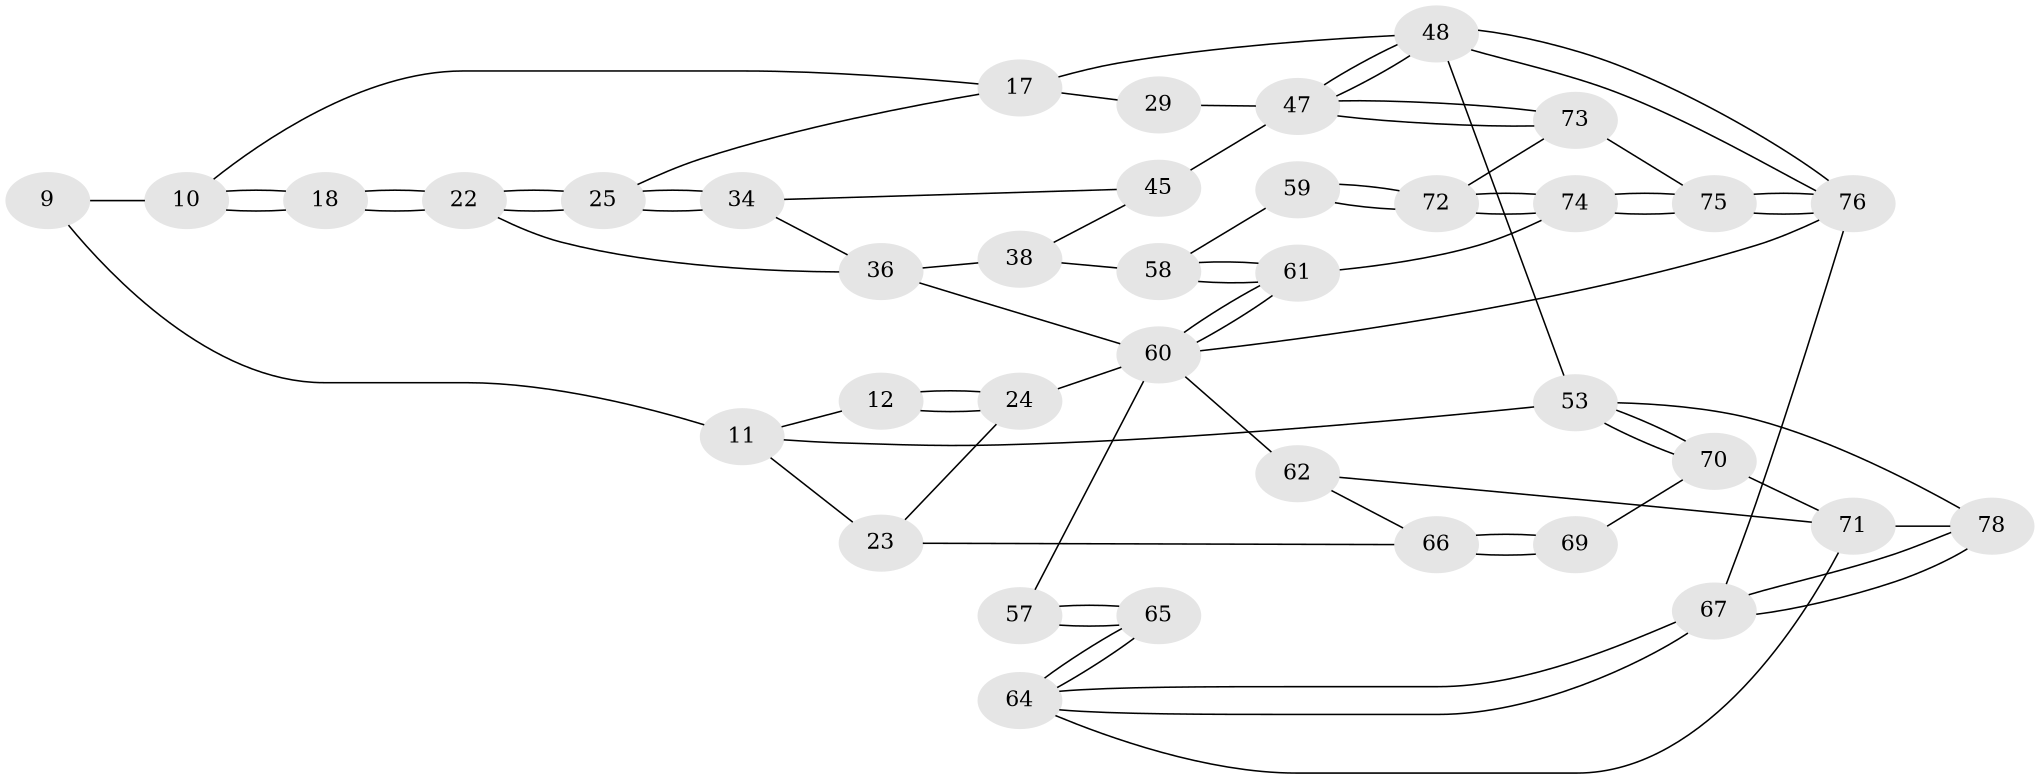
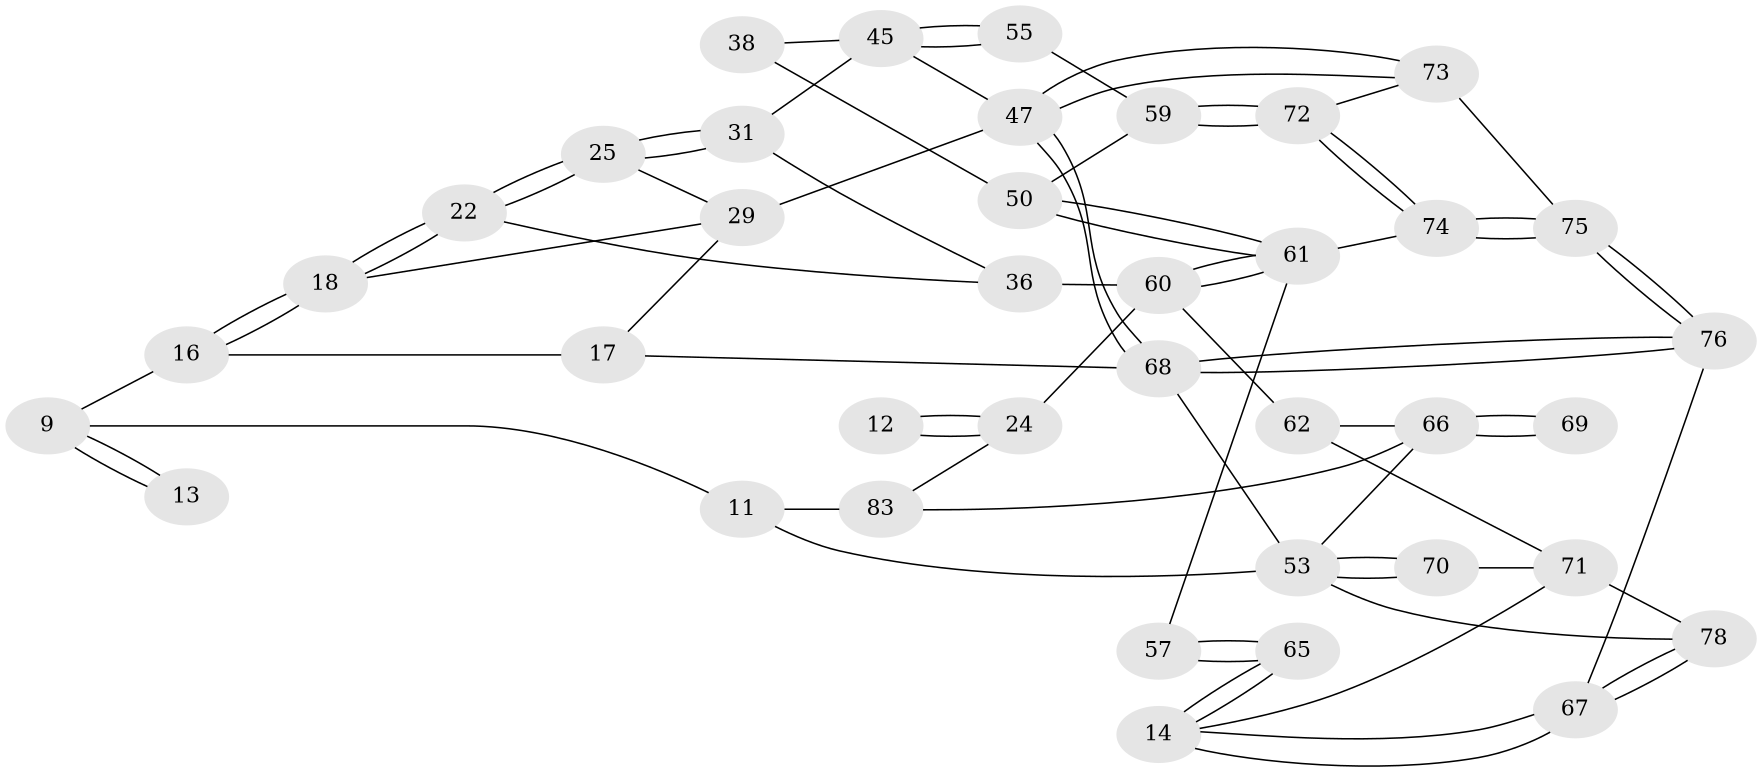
  graph {
    rankdir=LR
    node [color=gray90 style=filled]
    9 [super="+2"]
-   10 [super="+7"]
+   10 [super="+7" label=16]
    11 [super="+3"]
+   13
    17 [super="+16"]
    18
    12
-   23 [super="+14"]
+   23 [super="+14" label=83]
    53 [super="+52+51"]
    29 [super="+26"]
-   48 [super="+5"]
+   48 [super="+5" label=68]
    22
    24
    66 [super="+32+54"]
    70
    78 [super="+77"]
    60 [super="+50+49+46+40"]
    36 [super="+35+28+20+33"]
    38 [super="+37"]
    47 [super="+44"]
    76 [super="+68"]
    25
-   34
+   34 [label=31]
    69
    61
    62 [super="+39"]
    45 [super="+43"]
    73
-   58
+   55
+   58 [label=50]
    59
    75
    71 [super="+63"]
    72
    57 [super="+56"]
    65
    74
-   64
+   64 [label=14]
    67
    9 -- 10 [weight=2]
    9 -- 11
+   9 -- 13
+   9 -- 13
    10 -- 17
    10 -- 18
    10 -- 18
-   11 -- 12
    11 -- 23
    11 -- 53
    17 -- 29 [weight=2]
    17 -- 48 [weight=2]
+   18 -- 29
    18 -- 22
    18 -- 22
    12 -- 24
    12 -- 24
    23 -- 24
    23 -- 66 [weight=2]
+   53 -- 66 [weight=2]
    53 -- 70
    53 -- 70
    53 -- 78 [weight=2]
    29 -- 47
    48 -- 53 [weight=2]
    48 -- 76
    48 -- 76
    22 -- 36
    22 -- 25
    22 -- 25
    24 -- 60
    66 -- 69 [weight=2]
    66 -- 69
    70 -- 71
-   60 -- 76
    60 -- 61
    60 -- 61
    60 -- 62
    36 -- 60 [weight=3]
-   36 -- 38 [weight=2]
    38 -- 45
    38 -- 58
    47 -- 48
    47 -- 48
    47 -- 73
    47 -- 73
-   25 -- 17
+   25 -- 29
    25 -- 34
    25 -- 34
    34 -- 36
    34 -- 45
-   69 -- 70
    61 -- 74
    62 -- 66 [weight=2]
    62 -- 71
    45 -- 47
+   45 -- 55 [weight=2]
+   45 -- 55
    73 -- 75
+   55 -- 59
    58 -- 61
    58 -- 61
    58 -- 59
    59 -- 72
    59 -- 72
    75 -- 76
    75 -- 76
    71 -- 78
    72 -- 73
    72 -- 74
    72 -- 74
-   57 -- 60 [weight=2]
+   57 -- 61 [weight=2]
    57 -- 65 [weight=2]
    57 -- 65
    74 -- 75
    74 -- 75
    64 -- 71
    64 -- 65
    64 -- 65
    64 -- 67
    64 -- 67
    67 -- 78
    67 -- 78
    67 -- 76
  }
